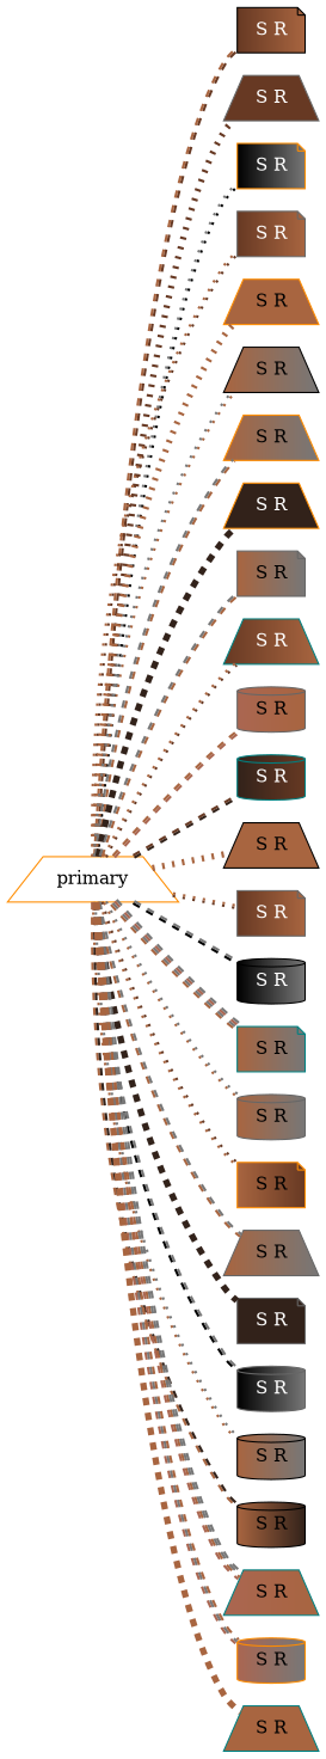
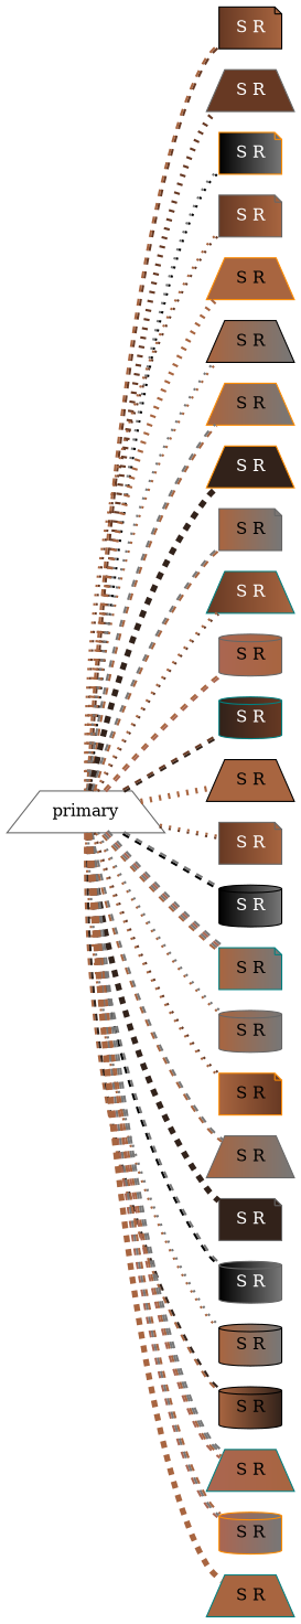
  graph {
    rankdir=LR
    node [fillcolor="#A86540:#777777" fontcolor="#000000" pendant_attach=R pendant_colors="#A86540:#777777" pendant_length=78.0 pendant_ply=S qtype=pendant_node style=filled color=gray40 shape=trapezium]
    edge [color="#A86540:#777777" penwidth=2 qtype=pendant_link style=dashed]
    n1 [fillcolor="#673923:#A86540" fontcolor="#ffffff" label="S R" pendant_colors="#673923:#A86540" pendant_length=78.5 color=black shape=note]
-   primary [color=darkorange fillcolor="" fontcolor="" pendant_attach="" pendant_colors="" pendant_length="" pendant_ply="" qtype="" style=""]
+   primary [fillcolor="" fontcolor="" pendant_attach="" pendant_colors="" pendant_length="" pendant_ply="" qtype="" style=""]
    n3 [fillcolor="#673923" fontcolor="#ffffff" label="S R" pendant_colors="#673923" pendant_length=42.0]
    n4 [fillcolor="#000000:#777777" fontcolor="#ffffff" label="S R" pendant_colors="#000000:#777777" pendant_length=64.0 color=darkorange shape=note]
    n5 [fillcolor="#673923:#A86540" fontcolor="#ffffff" label="S R" pendant_colors="#673923:#A86540" shape=note]
    n6 [fillcolor="#A86540" label="S R" pendant_colors="#A86540" pendant_length=53.0 color=darkorange]
    n7 [label="S R" pendant_length=57.0 color=black]
    n8 [label="S R" pendant_length=61.5 color=darkorange]
    n9 [fillcolor="#32221A" fontcolor="#ffffff" label="S R" pendant_colors="#32221A" pendant_length=70.0 color=darkorange]
    n10 [label="S R" pendant_length=69.5 shape=note]
    n11 [fillcolor="#673923:#A86540" fontcolor="#ffffff" label="S R" pendant_colors="#673923:#A86540" pendant_length=63.0 color=teal]
    n12 [fillcolor="#AA6651:#A86540" label="S R" pendant_colors="#AA6651:#A86540" shape=cylinder]
    n13 [fillcolor="#32221A:#673923" fontcolor="#ffffff" label="S R" pendant_colors="#32221A:#673923" pendant_length=56.0 color=teal shape=cylinder]
    n14 [fillcolor="#A86540" label="S R" pendant_colors="#A86540" pendant_length=74.5 color=black]
    n15 [fillcolor="#673923:#A86540" fontcolor="#ffffff" label="S R" pendant_colors="#673923:#A86540" pendant_length=73.5 shape=note]
    n16 [fillcolor="#000000:#777777" fontcolor="#ffffff" label="S R" pendant_colors="#000000:#777777" pendant_length=76.0 color=black shape=cylinder]
    n17 [fillcolor="#A86540:#777777:#AA6651:#777777" label="S R" pendant_colors="#A86540:#777777:#AA6651:#777777" pendant_length=73.0 color=teal shape=note]
    n18 [label="S R" pendant_length=75.5 shape=cylinder]
    n19 [fillcolor="#A86540:#673923" label="S R" pendant_colors="#A86540:#673923" pendant_length=76.0 color=darkorange shape=note]
    n20 [label="S R" pendant_length=74.5]
    n21 [fillcolor="#32221A" fontcolor="#ffffff" label="S R" pendant_colors="#32221A" pendant_length=79.0 shape=note]
    n22 [fillcolor="#000000:#777777" fontcolor="#ffffff" label="S R" pendant_colors="#000000:#777777" pendant_length=72.0 shape=cylinder]
    n23 [label="S R" pendant_length=65.0 color=black shape=cylinder]
    n24 [fillcolor="#A86540:#32221A" label="S R" pendant_colors="#A86540:#32221A" pendant_length=58.5 color=black shape=cylinder]
    n25 [fillcolor="#AA6651:#A86540:#777777:#777777" label="S R" pendant_colors="#AA6651:#A86540:#777777:#777777" pendant_length=71.5 color=teal]
    n26 [fillcolor="#AA6651:#777777:#A86540" label="S R" pendant_colors="#AA6651:#777777:#A86540" pendant_length=68.5 color=darkorange shape=cylinder]
    n27 [fillcolor="#A86540" label="S R" pendant_colors="#A86540" pendant_length=71.0 color=teal]
    primary -- n1 [color="#673923:#A86540"]
    primary -- n3 [color="#673923" penwidth=5 style=dotted]
    primary -- n4 [color="#000000:#777777" style=dotted]
    primary -- n5 [color="#673923:#A86540" style=dotted]
    primary -- n6 [color="#A86540" penwidth=5 style=dotted]
    primary -- n7 [style=dotted]
    primary -- n8
    primary -- n9 [color="#32221A" penwidth=5]
    primary -- n10
    primary -- n11 [color="#673923:#A86540" style=dotted]
    primary -- n12 [color="#AA6651:#A86540"]
    primary -- n13 [color="#32221A:#673923"]
    primary -- n14 [color="#A86540" penwidth=5 style=dotted]
    primary -- n15 [color="#673923:#A86540" style=dotted]
    primary -- n16 [color="#000000:#777777"]
    primary -- n17 [color="#A86540:#777777:#AA6651:#777777"]
    primary -- n18 [style=dotted]
    primary -- n19 [color="#A86540:#673923" style=dotted]
    primary -- n20
    primary -- n21 [color="#32221A" penwidth=5]
    primary -- n22 [color="#000000:#777777"]
    primary -- n23 [style=dotted]
    primary -- n24 [color="#A86540:#32221A"]
    primary -- n25 [color="#AA6651:#A86540:#777777:#777777"]
    primary -- n26 [color="#AA6651:#777777:#A86540"]
    primary -- n27 [color="#A86540" penwidth=5]
  }
